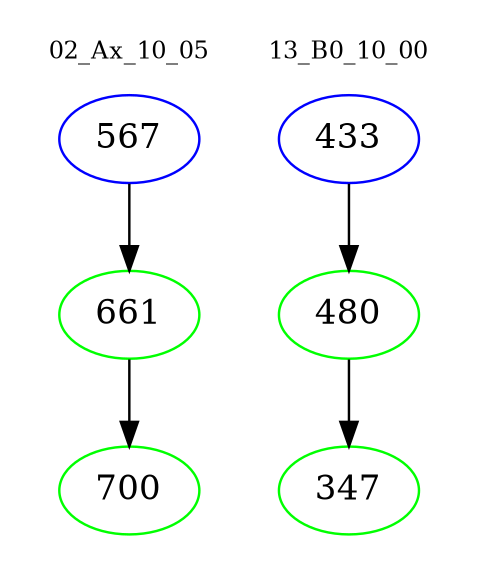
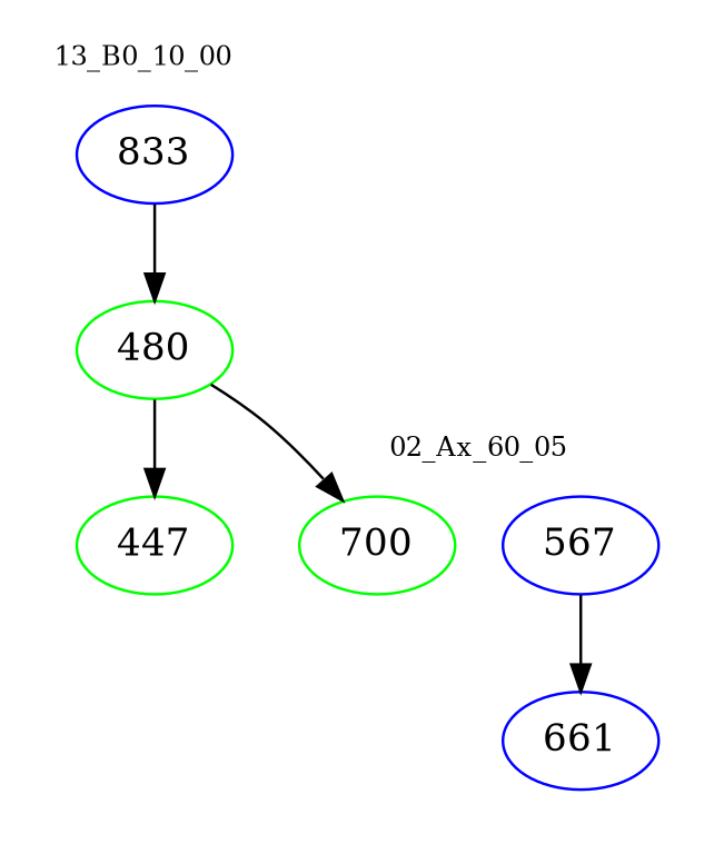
  digraph {
    node [color=green]
    edge [color=black]
    n1 [color=blue label=567]
-   n2 [label=661]
+   n2 [color=blue label=661]
    n3 [label=700]
-   n4 [color=blue label=433]
+   n4 [color=blue label=833]
    n5 [label=480]
-   n6 [label=347]
+   n6 [label=447]
    subgraph cluster_1 {
      color=white
      fontsize=10
-     label="02_Ax_10_05"
+     label="02_Ax_60_05"
      n1
      n2
      n3
    }
    subgraph cluster_2 {
      color=white
      fontsize=10
      label="13_B0_10_00"
      n4
      n5
      n6
    }
    n1 -> n2
-   n2 -> n3
+   n5 -> n3
    n4 -> n5
    n5 -> n6
  }
